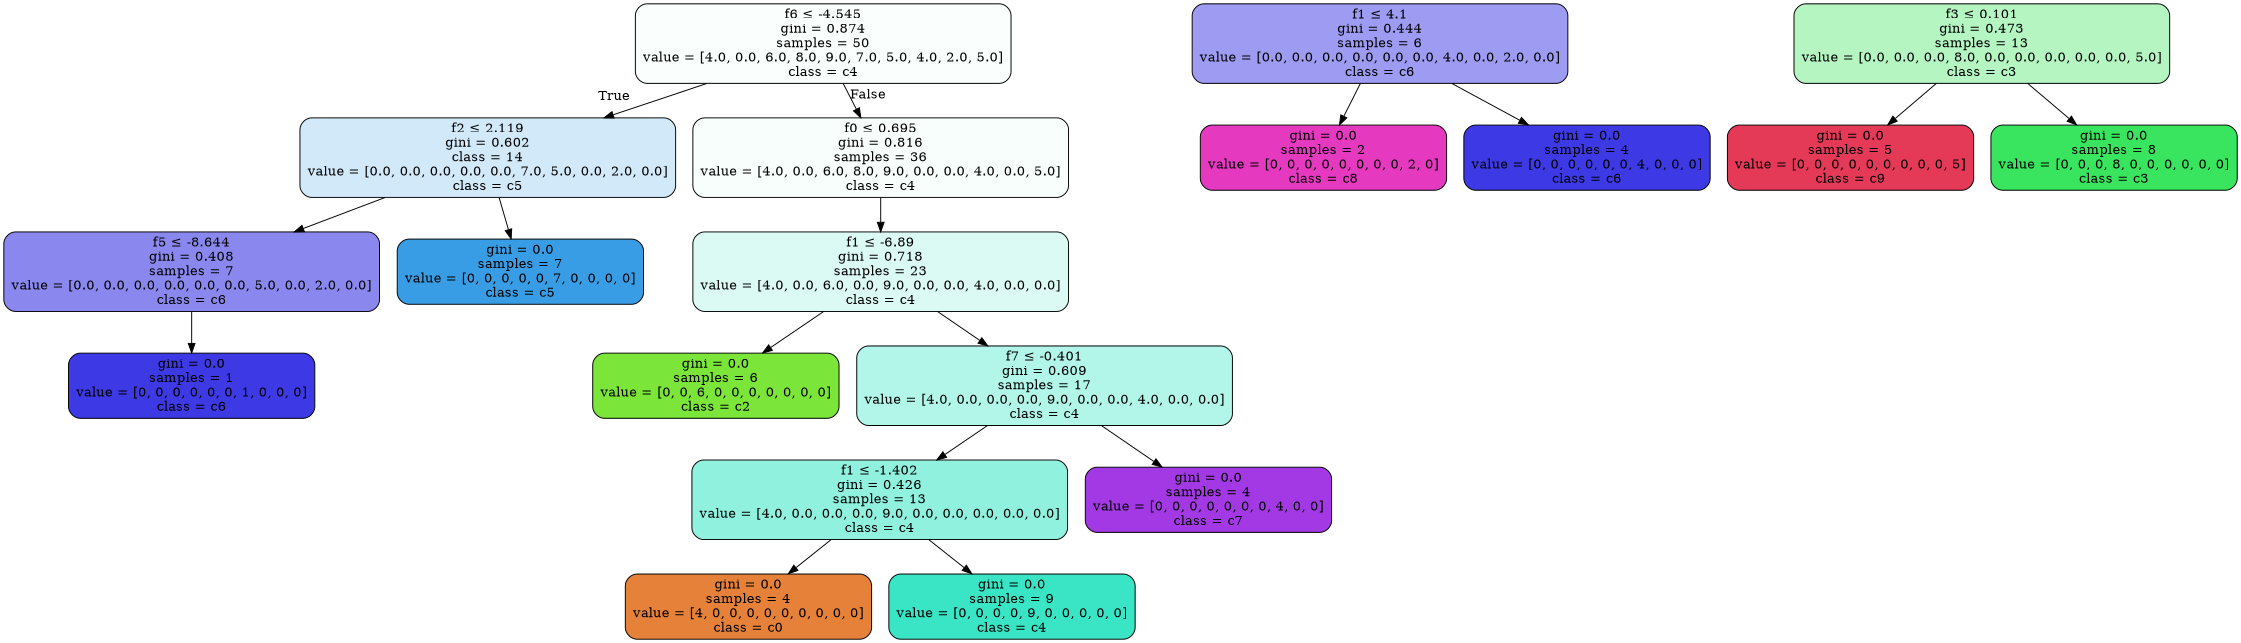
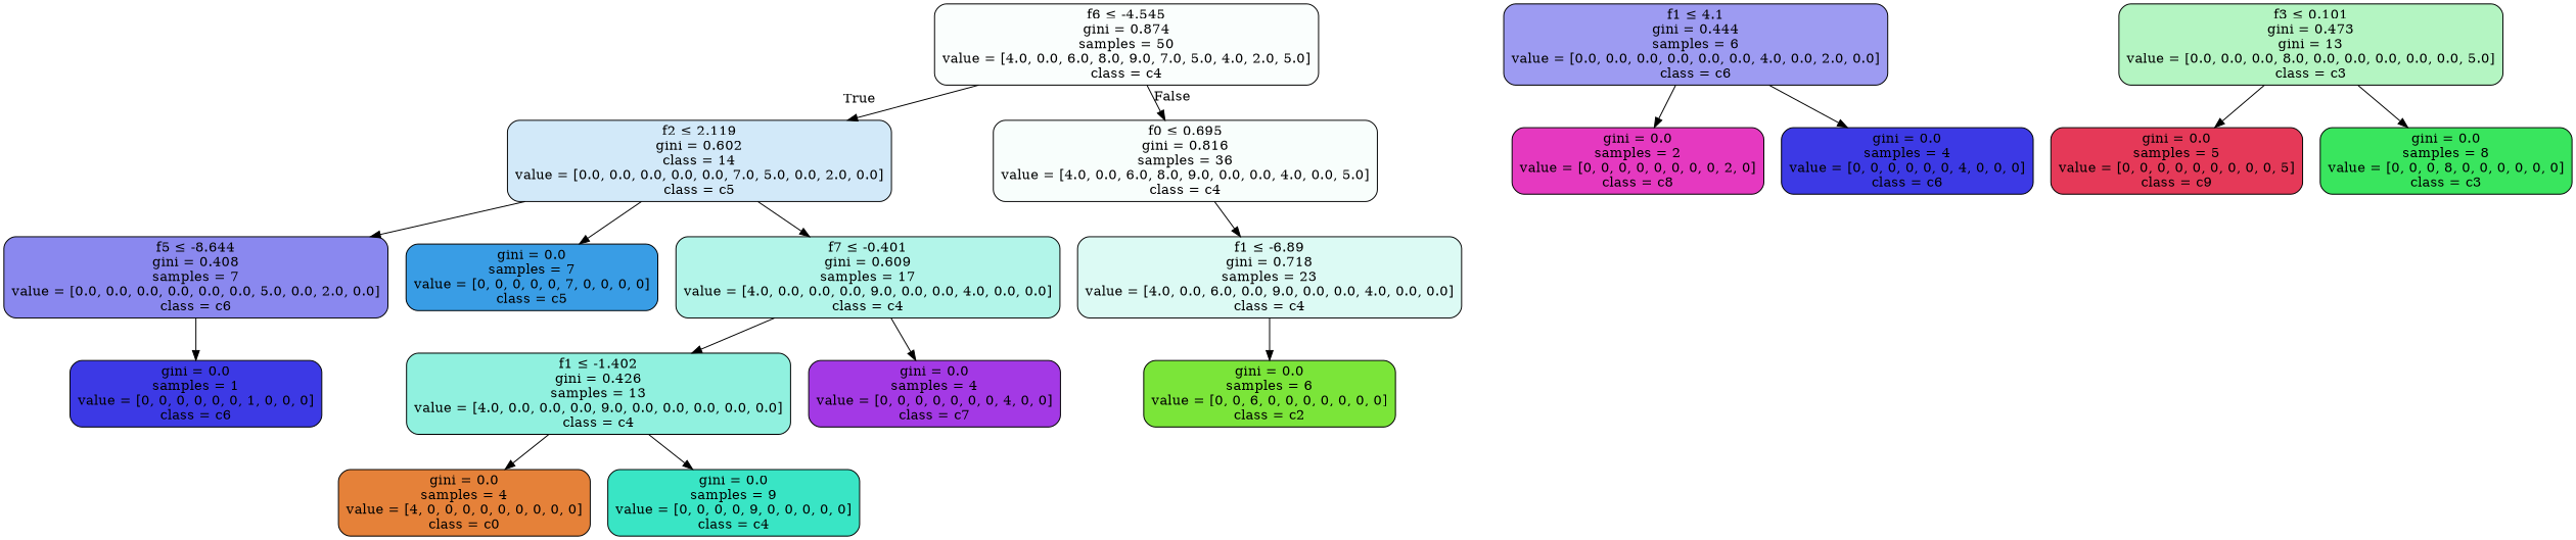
  digraph {
    fontname="DejaVu Serif"
    node [color=black fillcolor="#3c39e5ff" fontname="DejaVu Serif" shape=box style="filled, rounded"]
    edge [fontname="DejaVu Serif"]
    n1 [fillcolor="#39e5c506" label=<f6 &le; -4.545<br/>gini = 0.874<br/>samples = 50<br/>value = [4.0, 0.0, 6.0, 8.0, 9.0, 7.0, 5.0, 4.0, 2.0, 5.0]<br/>class = c4>]
    n2 [fillcolor="#399de539" label=<f2 &le; 2.119<br/>gini = 0.602<br/>class = 14<br/>value = [0.0, 0.0, 0.0, 0.0, 0.0, 7.0, 5.0, 0.0, 2.0, 0.0]<br/>class = c5>]
    n3 [fillcolor="#39e5c509" label=<f0 &le; 0.695<br/>gini = 0.816<br/>samples = 36<br/>value = [4.0, 0.0, 6.0, 8.0, 9.0, 0.0, 0.0, 4.0, 0.0, 5.0]<br/>class = c4>]
    n4 [fillcolor="#3c39e599" label=<f5 &le; -8.644<br/>gini = 0.408<br/>samples = 7<br/>value = [0.0, 0.0, 0.0, 0.0, 0.0, 0.0, 5.0, 0.0, 2.0, 0.0]<br/>class = c6>]
    n5 [fillcolor="#399de5ff" label=<gini = 0.0<br/>samples = 7<br/>value = [0, 0, 0, 0, 0, 7, 0, 0, 0, 0]<br/>class = c5>]
    n6 [fillcolor="#39e5c52d" label=<f1 &le; -6.89<br/>gini = 0.718<br/>samples = 23<br/>value = [4.0, 0.0, 6.0, 0.0, 9.0, 0.0, 0.0, 4.0, 0.0, 0.0]<br/>class = c4>]
    n7 [label=<gini = 0.0<br/>samples = 1<br/>value = [0, 0, 0, 0, 0, 0, 1, 0, 0, 0]<br/>class = c6>]
    n8 [fillcolor="#3c39e580" label=<f1 &le; 4.1<br/>gini = 0.444<br/>samples = 6<br/>value = [0.0, 0.0, 0.0, 0.0, 0.0, 0.0, 4.0, 0.0, 2.0, 0.0]<br/>class = c6>]
    n9 [fillcolor="#e539c0ff" label=<gini = 0.0<br/>samples = 2<br/>value = [0, 0, 0, 0, 0, 0, 0, 0, 2, 0]<br/>class = c8>]
    n10 [label=<gini = 0.0<br/>samples = 4<br/>value = [0, 0, 0, 0, 0, 0, 4, 0, 0, 0]<br/>class = c6>]
    n11 [fillcolor="#7be539ff" label=<gini = 0.0<br/>samples = 6<br/>value = [0, 0, 6, 0, 0, 0, 0, 0, 0, 0]<br/>class = c2>]
    n12 [fillcolor="#39e5c562" label=<f7 &le; -0.401<br/>gini = 0.609<br/>samples = 17<br/>value = [4.0, 0.0, 0.0, 0.0, 9.0, 0.0, 0.0, 4.0, 0.0, 0.0]<br/>class = c4>]
-   n13 [fillcolor="#39e55e60" label=<f3 &le; 0.101<br/>gini = 0.473<br/>samples = 13<br/>value = [0.0, 0.0, 0.0, 8.0, 0.0, 0.0, 0.0, 0.0, 0.0, 5.0]<br/>class = c3>]
+   n13 [fillcolor="#39e55e60" label=<f3 &le; 0.101<br/>gini = 0.473<br/>gini = 13<br/>value = [0.0, 0.0, 0.0, 8.0, 0.0, 0.0, 0.0, 0.0, 0.0, 5.0]<br/>class = c3>]
    n14 [fillcolor="#e53958ff" label=<gini = 0.0<br/>samples = 5<br/>value = [0, 0, 0, 0, 0, 0, 0, 0, 0, 5]<br/>class = c9>]
    n15 [fillcolor="#39e55eff" label=<gini = 0.0<br/>samples = 8<br/>value = [0, 0, 0, 8, 0, 0, 0, 0, 0, 0]<br/>class = c3>]
    n16 [fillcolor="#39e5c58e" label=<f1 &le; -1.402<br/>gini = 0.426<br/>samples = 13<br/>value = [4.0, 0.0, 0.0, 0.0, 9.0, 0.0, 0.0, 0.0, 0.0, 0.0]<br/>class = c4>]
    n17 [fillcolor="#a339e5ff" label=<gini = 0.0<br/>samples = 4<br/>value = [0, 0, 0, 0, 0, 0, 0, 4, 0, 0]<br/>class = c7>]
    n18 [fillcolor="#e58139ff" label=<gini = 0.0<br/>samples = 4<br/>value = [4, 0, 0, 0, 0, 0, 0, 0, 0, 0]<br/>class = c0>]
    n19 [fillcolor="#39e5c5ff" label=<gini = 0.0<br/>samples = 9<br/>value = [0, 0, 0, 0, 9, 0, 0, 0, 0, 0]<br/>class = c4>]
    n1 -> n2 [headlabel=True labelangle=45 labeldistance=2.5]
    n1 -> n3 [headlabel=False labelangle=-45 labeldistance=2.5]
    n2 -> n4
    n2 -> n5
    n3 -> n6
    n4 -> n7
    n6 -> n11
-   n6 -> n12
+   n2 -> n12
    n8 -> n9
    n8 -> n10
    n12 -> n16
    n12 -> n17
    n13 -> n14
    n13 -> n15
    n16 -> n18
    n16 -> n19
  }
